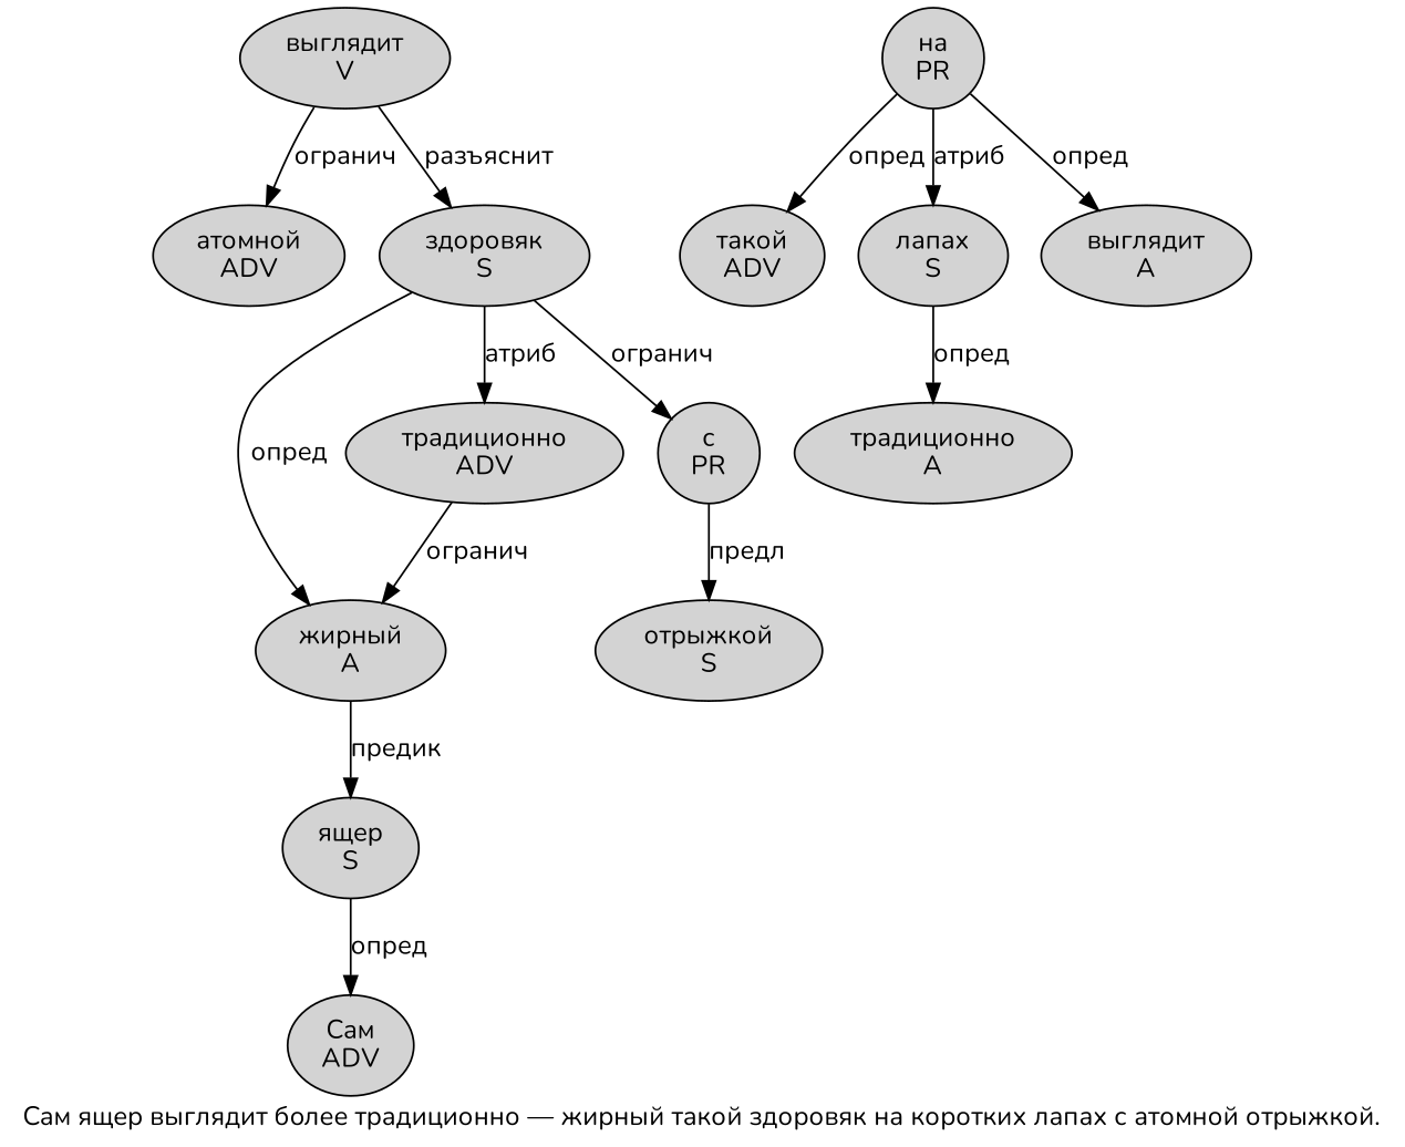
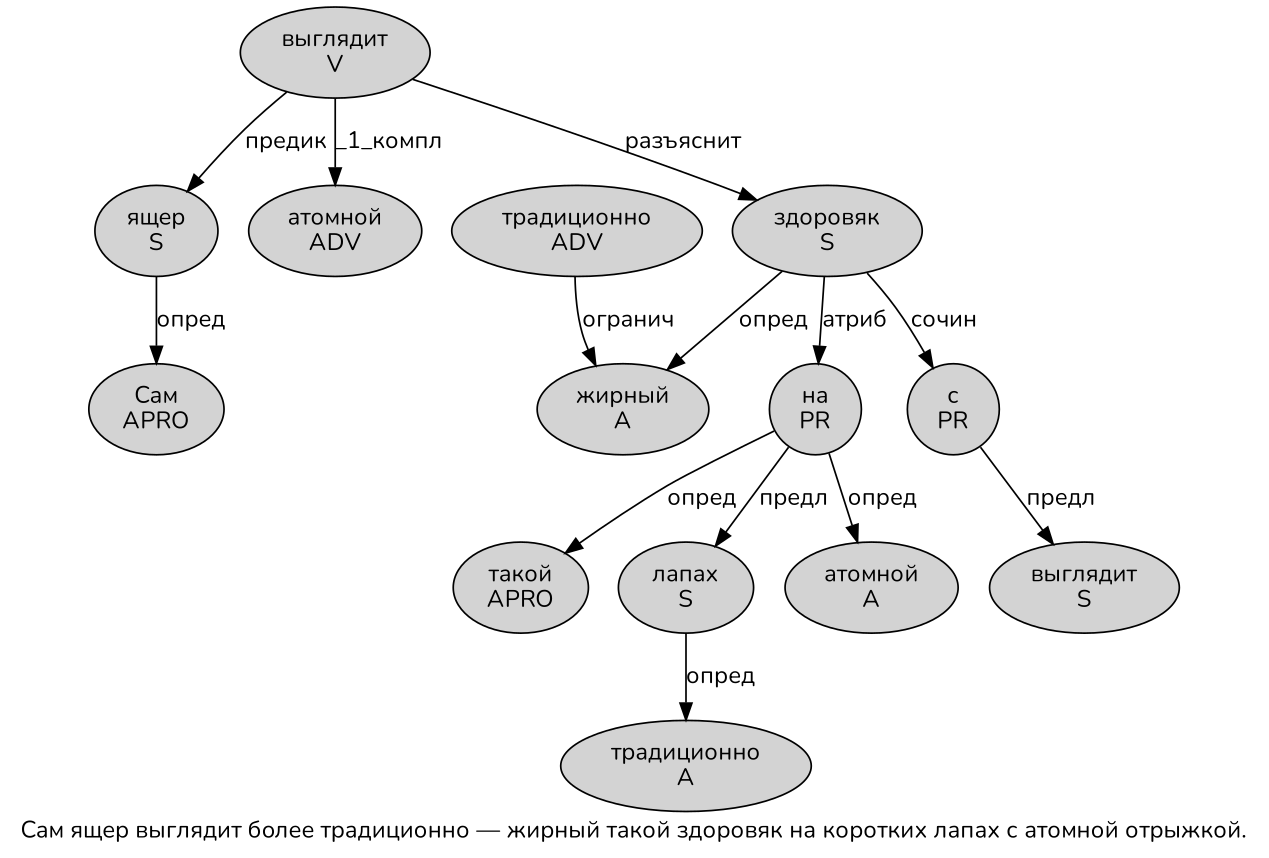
  digraph {
    fontname=Nunito
    label="Сам ящер выглядит более традиционно — жирный такой здоровяк на коротких лапах с атомной отрыжкой."
    node [fillcolor=lightgray fontname=Nunito penwidth=1 shape=ellipse style=filled]
    edge [fontname=Nunito]
-   n1 [label="Сам\nADV"]
+   n1 [label="Сам\nAPRO"]
    n2 [label="ящер\nS"]
    n3 [label="выглядит\nV"]
    n4 [label="атомной\nADV"]
    n5 [label="здоровяк\nS"]
    n6 [label="жирный\nA"]
    n7 [label="на\nPR"]
    n8 [label="с\nPR"]
    n9 [label="традиционно\nADV"]
-   n10 [label="такой\nADV"]
+   n10 [label="такой\nAPRO"]
    n11 [label="лапах\nS"]
-   n12 [label="выглядит\nA"]
-   n13 [label="отрыжкой\nS"]
+   n12 [label="атомной\nA"]
+   n13 [label="выглядит\nS"]
    n14 [label="традиционно\nA"]
    n2 -> n1 [label="опред"]
-   n6 -> n2 [label="предик"]
-   n3 -> n4 [label="огранич"]
+   n3 -> n2 [label="предик"]
+   n3 -> n4 [label="_1_компл"]
    n3 -> n5 [label="разъяснит"]
    n5 -> n6 [label="опред"]
-   n5 -> n9 [label="атриб"]
-   n5 -> n8 [label="огранич"]
+   n5 -> n7 [label="атриб"]
+   n5 -> n8 [label="сочин"]
    n7 -> n10 [label="опред"]
-   n7 -> n11 [label="атриб"]
+   n7 -> n11 [label="предл"]
    n7 -> n12 [label="опред"]
    n8 -> n13 [label="предл"]
    n9 -> n6 [label="огранич"]
    n11 -> n14 [label="опред"]
  }
